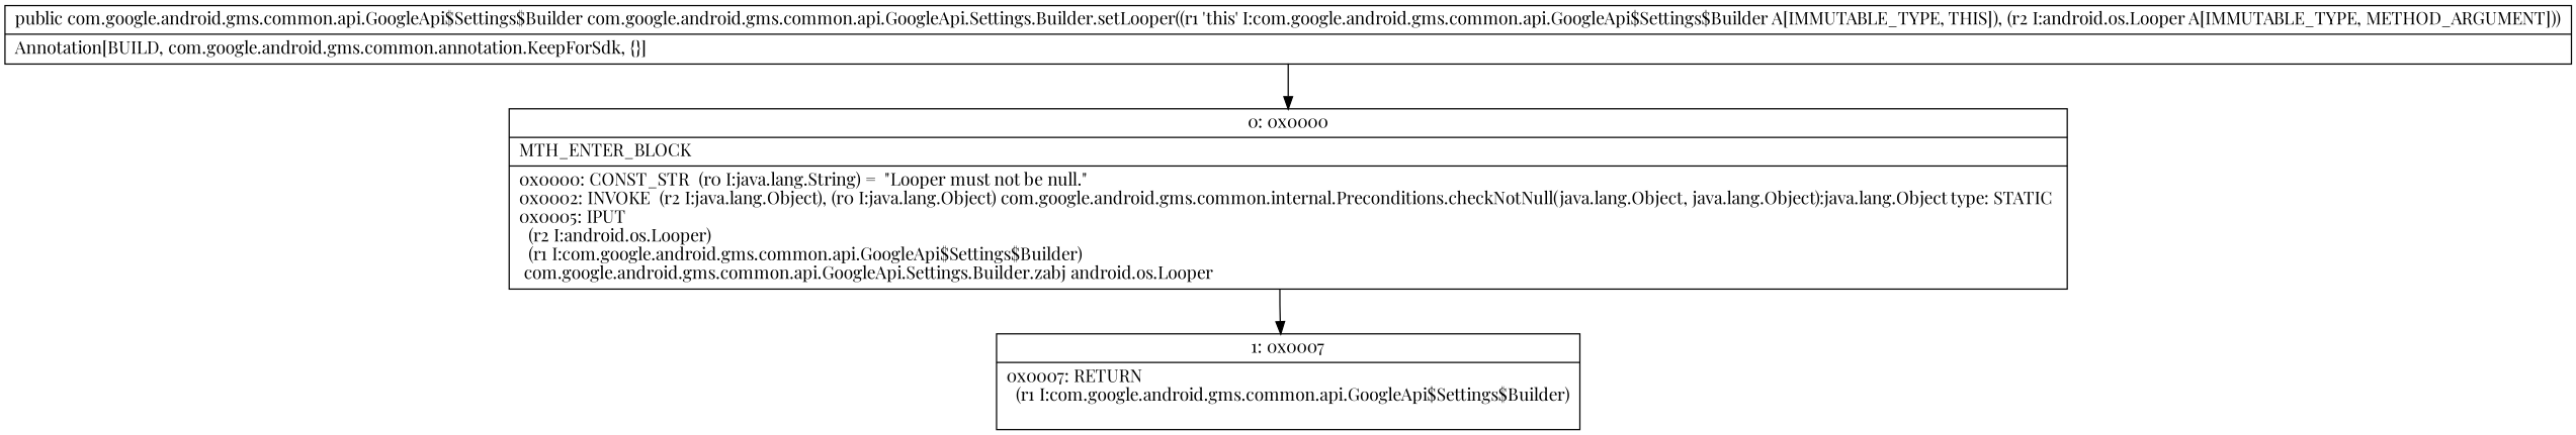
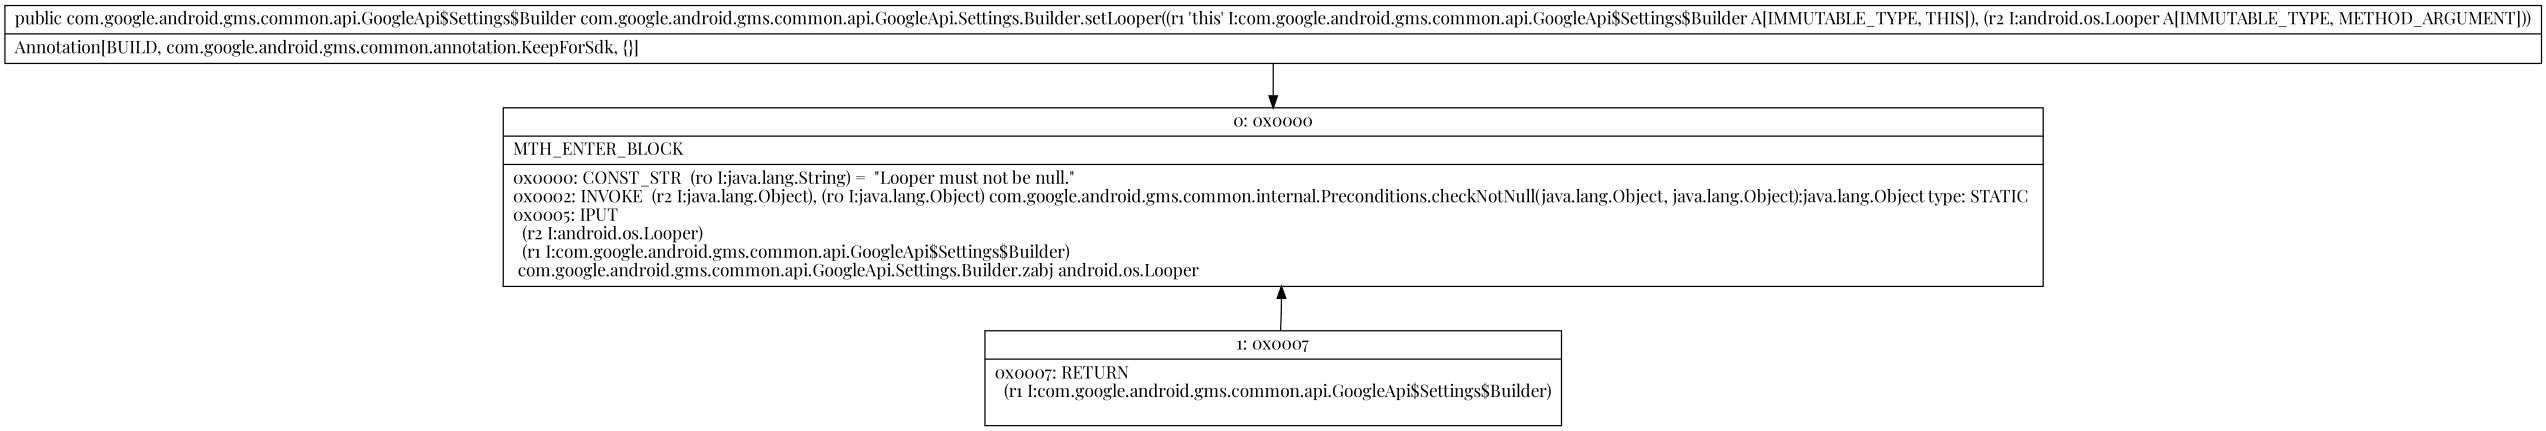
  digraph {
    fontname="Playfair Display"
    node [shape=record fontname="Playfair Display"]
    edge [fontname="Playfair Display"]
    n1 [label="{0\:\ 0x0000|MTH_ENTER_BLOCK\l|0x0000: CONST_STR  (r0 I:java.lang.String) =  \"Looper must not be null.\" \l0x0002: INVOKE  (r2 I:java.lang.Object), (r0 I:java.lang.Object) com.google.android.gms.common.internal.Preconditions.checkNotNull(java.lang.Object, java.lang.Object):java.lang.Object type: STATIC \l0x0005: IPUT  \l  (r2 I:android.os.Looper)\l  (r1 I:com.google.android.gms.common.api.GoogleApi$Settings$Builder)\l com.google.android.gms.common.api.GoogleApi.Settings.Builder.zabj android.os.Looper \l}"]
    n2 [label="{1\:\ 0x0007|0x0007: RETURN  \l  (r1 I:com.google.android.gms.common.api.GoogleApi$Settings$Builder)\l \l}"]
    n3 [label="{public com.google.android.gms.common.api.GoogleApi$Settings$Builder com.google.android.gms.common.api.GoogleApi.Settings.Builder.setLooper((r1 'this' I:com.google.android.gms.common.api.GoogleApi$Settings$Builder A[IMMUTABLE_TYPE, THIS]), (r2 I:android.os.Looper A[IMMUTABLE_TYPE, METHOD_ARGUMENT]))  | Annotation[BUILD, com.google.android.gms.common.annotation.KeepForSdk, \{\}]\l}"]
-   n1 -> n2
+   n2 -> n1
    n3 -> n1
  }
